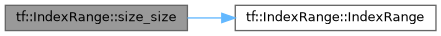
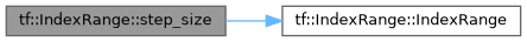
  digraph {
    rankdir=LR
    node [fontname=Helvetica fontsize=10 shape=box style=filled]
-   n1 [color=gray40 fillcolor=grey60 fontcolor=black height=0.2 label="tf::IndexRange::size_size" width=0.4]
+   n1 [color=gray40 fillcolor=grey60 fontcolor=black height=0.2 label="tf::IndexRange::step_size" width=0.4]
    n2 [color=grey40 fillcolor=white height=0.2 label="tf::IndexRange::IndexRange" width=0.4]
    n1 -> n2 [color=steelblue1 fontname=Helvetica fontsize=10 labelfontname=Helvetica labelfontsize=10 style=solid]
  }
